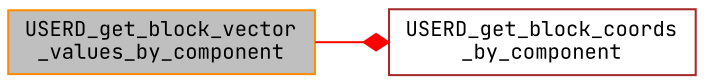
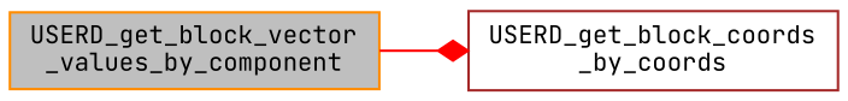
  digraph {
    rankdir=LR
    fontname="JetBrains Mono"
    node [fontname="JetBrains Mono" fontsize=10 shape=record]
    n1 [color=darkorange fillcolor=grey75 fontcolor=black height=0.2 label="USERD_get_block_vector\l_values_by_component" style=filled width=0.4]
-   n2 [color=brown height=0.2 label="USERD_get_block_coords\l_by_component" width=0.4]
+   n2 [color=brown height=0.2 label="USERD_get_block_coords\l_by_coords" width=0.4]
    n1 -> n2 [color=red fontname="JetBrains Mono" fontsize=10 labelfontname=Helvetica labelfontsize=10 style=solid arrowhead=diamond]
  }
